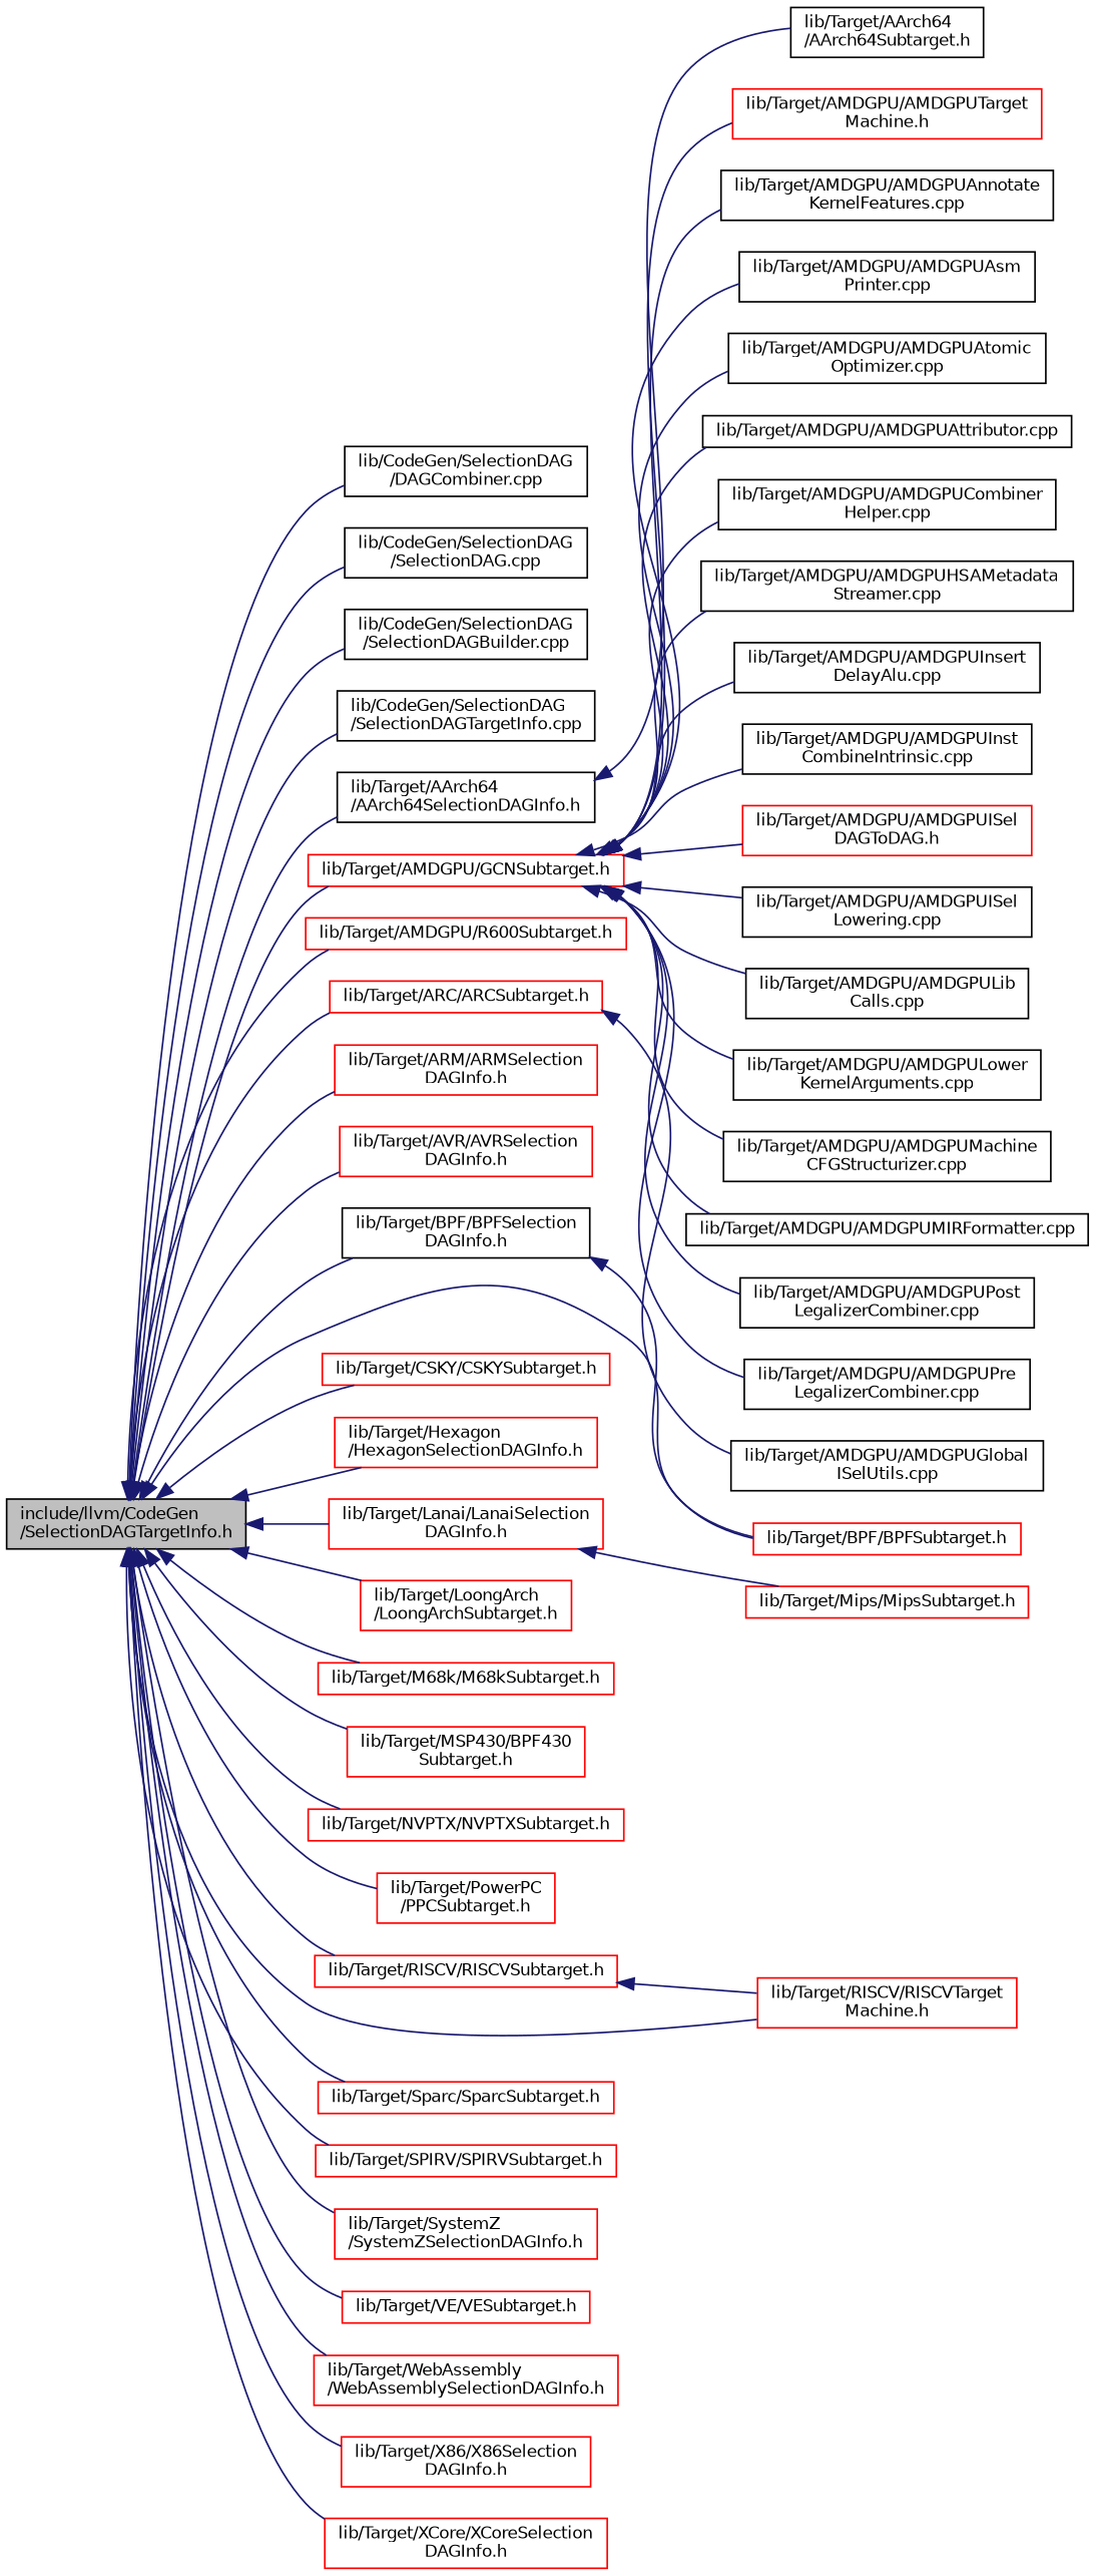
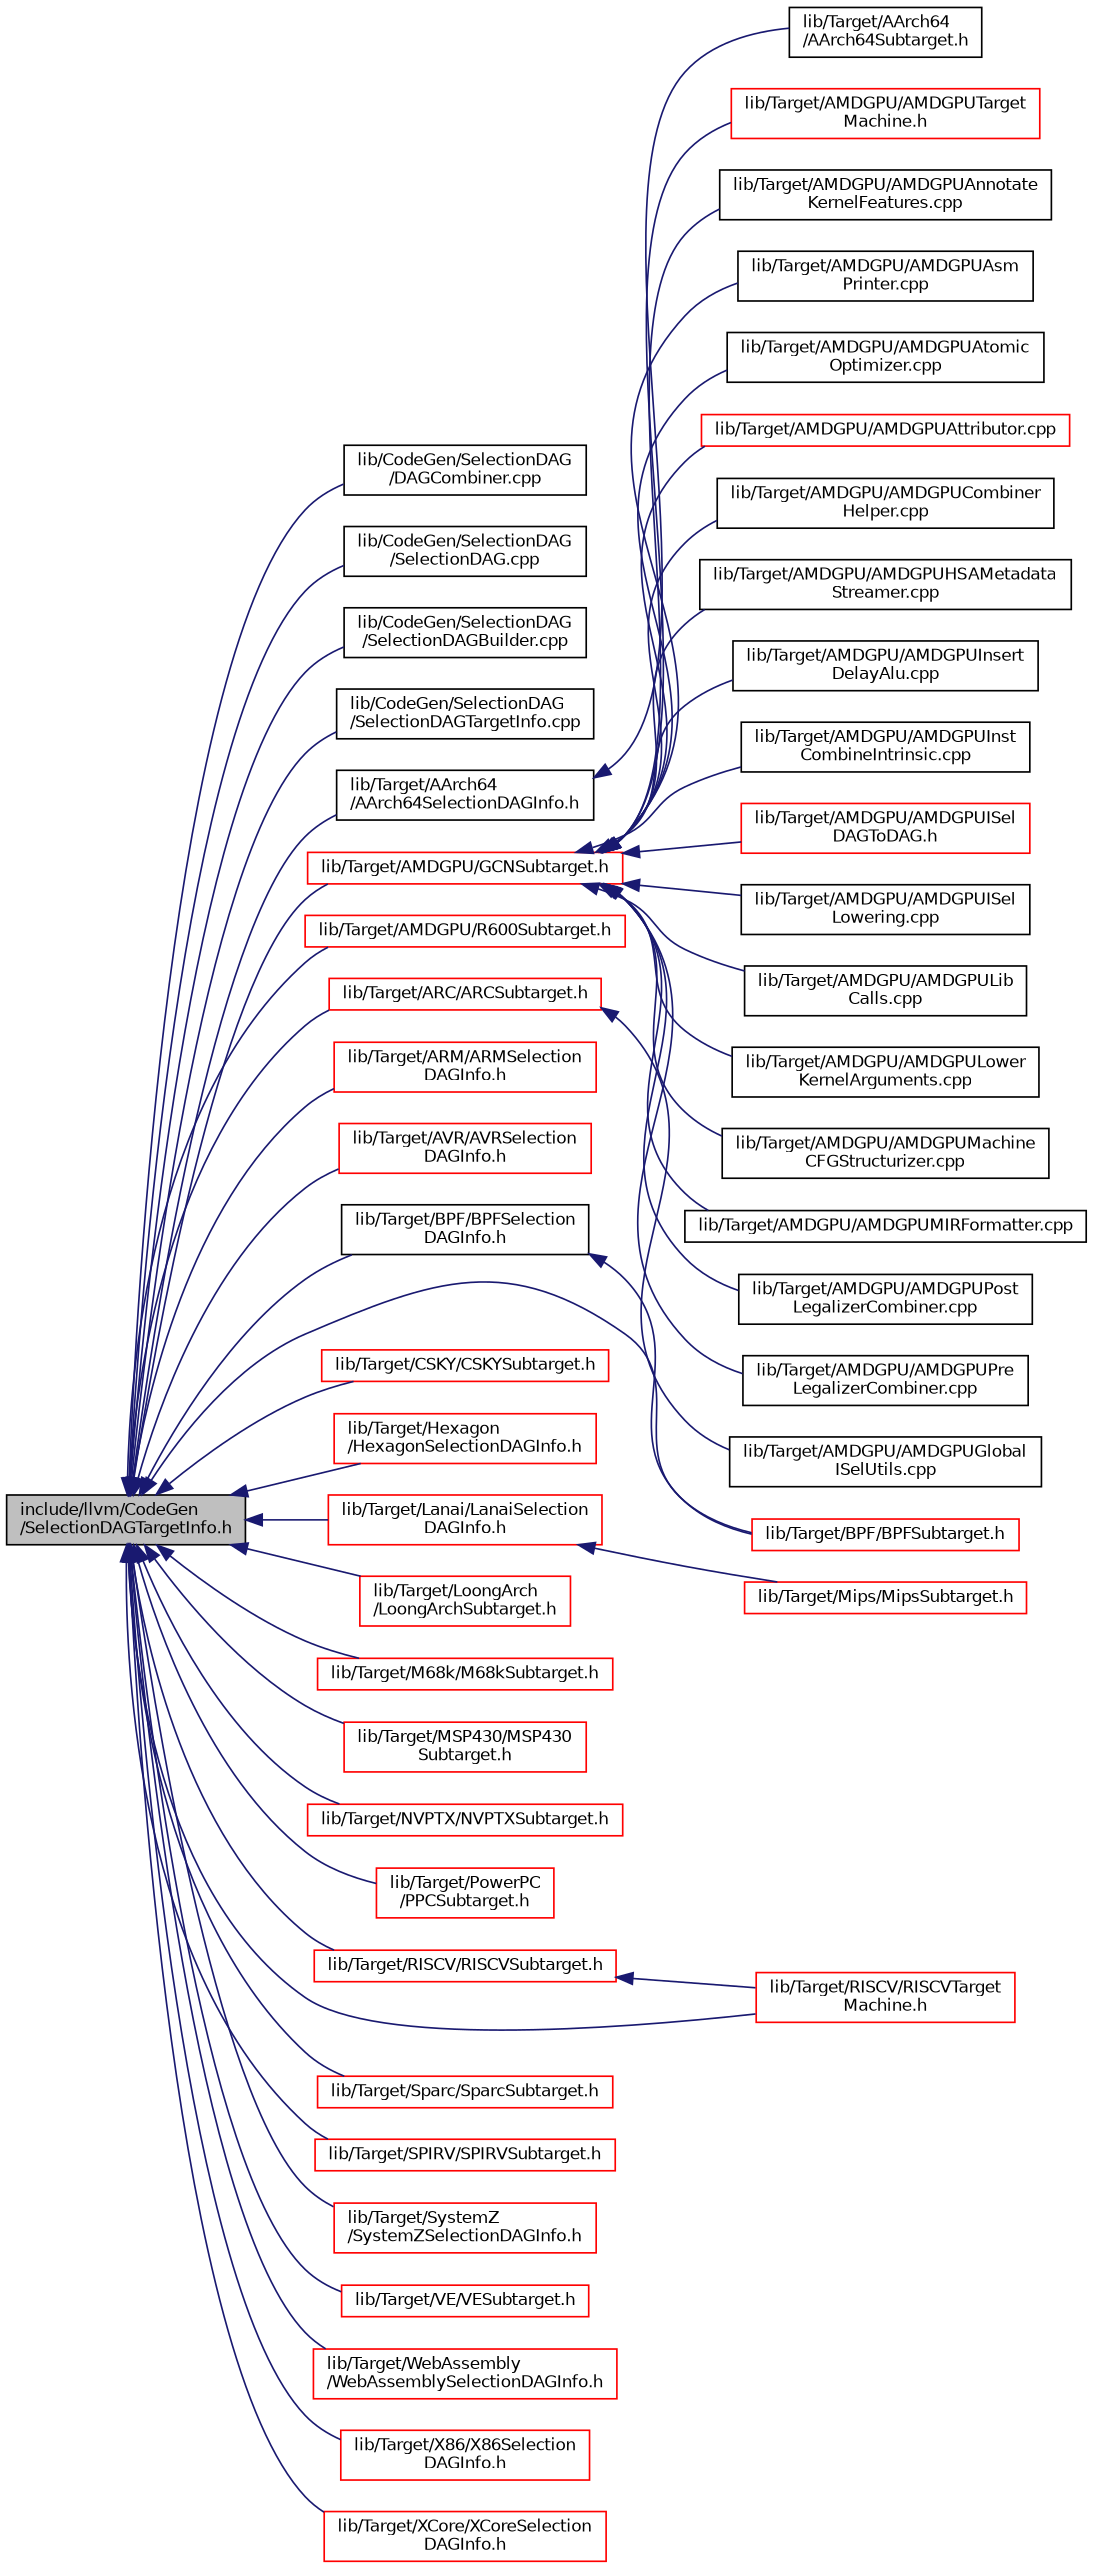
  digraph {
    rankdir=LR
    node [color=red fontname=Helvetica fontsize=10 shape=record]
    edge [color=midnightblue dir=back fontname=Helvetica fontsize=10 labelfontname=Helvetica labelfontsize=10 style=solid]
    n1 [color=black fillcolor=grey75 fontcolor=black height=0.2 label="include/llvm/CodeGen\l/SelectionDAGTargetInfo.h" style=filled width=0.4]
    n2 [color=black height=0.2 label="lib/CodeGen/SelectionDAG\l/DAGCombiner.cpp" width=0.4]
    n3 [color=black height=0.2 label="lib/CodeGen/SelectionDAG\l/SelectionDAG.cpp" width=0.4]
    n4 [color=black height=0.2 label="lib/CodeGen/SelectionDAG\l/SelectionDAGBuilder.cpp" width=0.4]
    n5 [color=black height=0.2 label="lib/CodeGen/SelectionDAG\l/SelectionDAGTargetInfo.cpp" width=0.4]
    n6 [color=black height=0.2 label="lib/Target/AArch64\l/AArch64SelectionDAGInfo.h" width=0.4]
    n7 [height=0.2 label="lib/Target/AMDGPU/GCNSubtarget.h" width=0.4]
    n8 [height=0.2 label="lib/Target/AMDGPU/R600Subtarget.h" width=0.4]
    n9 [height=0.2 label="lib/Target/ARC/ARCSubtarget.h" width=0.4]
    n10 [height=0.2 label="lib/Target/ARM/ARMSelection\lDAGInfo.h" width=0.4]
    n11 [height=0.2 label="lib/Target/AVR/AVRSelection\lDAGInfo.h" width=0.4]
    n12 [color=black height=0.2 label="lib/Target/BPF/BPFSelection\lDAGInfo.h" width=0.4]
    n13 [height=0.2 label="lib/Target/BPF/BPFSubtarget.h" width=0.4]
    n14 [height=0.2 label="lib/Target/CSKY/CSKYSubtarget.h" width=0.4]
    n15 [height=0.2 label="lib/Target/Hexagon\l/HexagonSelectionDAGInfo.h" width=0.4]
    n16 [height=0.2 label="lib/Target/Lanai/LanaiSelection\lDAGInfo.h" width=0.4]
    n17 [height=0.2 label="lib/Target/LoongArch\l/LoongArchSubtarget.h" width=0.4]
    n18 [height=0.2 label="lib/Target/M68k/M68kSubtarget.h" width=0.4]
-   n19 [height=0.2 label="lib/Target/MSP430/BPF430\lSubtarget.h" width=0.4]
+   n19 [height=0.2 label="lib/Target/MSP430/MSP430\lSubtarget.h" width=0.4]
    n20 [height=0.2 label="lib/Target/NVPTX/NVPTXSubtarget.h" width=0.4]
    n21 [height=0.2 label="lib/Target/PowerPC\l/PPCSubtarget.h" width=0.4]
    n22 [height=0.2 label="lib/Target/RISCV/RISCVSubtarget.h" width=0.4]
    n23 [height=0.2 label="lib/Target/RISCV/RISCVTarget\lMachine.h" width=0.4]
    n24 [height=0.2 label="lib/Target/Sparc/SparcSubtarget.h" width=0.4]
    n25 [height=0.2 label="lib/Target/SPIRV/SPIRVSubtarget.h" width=0.4]
    n26 [height=0.2 label="lib/Target/SystemZ\l/SystemZSelectionDAGInfo.h" width=0.4]
    n27 [height=0.2 label="lib/Target/VE/VESubtarget.h" width=0.4]
    n28 [height=0.2 label="lib/Target/WebAssembly\l/WebAssemblySelectionDAGInfo.h" width=0.4]
    n29 [height=0.2 label="lib/Target/X86/X86Selection\lDAGInfo.h" width=0.4]
    n30 [height=0.2 label="lib/Target/XCore/XCoreSelection\lDAGInfo.h" width=0.4]
    n31 [color=black height=0.2 label="lib/Target/AArch64\l/AArch64Subtarget.h" width=0.4]
    n32 [height=0.2 label="lib/Target/AMDGPU/AMDGPUTarget\lMachine.h" width=0.4]
    n33 [color=black height=0.2 label="lib/Target/AMDGPU/AMDGPUAnnotate\lKernelFeatures.cpp" width=0.4]
    n34 [color=black height=0.2 label="lib/Target/AMDGPU/AMDGPUAsm\lPrinter.cpp" width=0.4]
    n35 [color=black height=0.2 label="lib/Target/AMDGPU/AMDGPUAtomic\lOptimizer.cpp" width=0.4]
-   n36 [color=black height=0.2 label="lib/Target/AMDGPU/AMDGPUAttributor.cpp" width=0.4]
+   n36 [height=0.2 label="lib/Target/AMDGPU/AMDGPUAttributor.cpp" width=0.4]
    n37 [color=black height=0.2 label="lib/Target/AMDGPU/AMDGPUCombiner\lHelper.cpp" width=0.4]
    n38 [color=black height=0.2 label="lib/Target/AMDGPU/AMDGPUHSAMetadata\lStreamer.cpp" width=0.4]
    n39 [color=black height=0.2 label="lib/Target/AMDGPU/AMDGPUInsert\lDelayAlu.cpp" width=0.4]
    n40 [color=black height=0.2 label="lib/Target/AMDGPU/AMDGPUInst\lCombineIntrinsic.cpp" width=0.4]
    n41 [height=0.2 label="lib/Target/AMDGPU/AMDGPUISel\lDAGToDAG.h" width=0.4]
    n42 [color=black height=0.2 label="lib/Target/AMDGPU/AMDGPUISel\lLowering.cpp" width=0.4]
    n43 [color=black height=0.2 label="lib/Target/AMDGPU/AMDGPULib\lCalls.cpp" width=0.4]
    n44 [color=black height=0.2 label="lib/Target/AMDGPU/AMDGPULower\lKernelArguments.cpp" width=0.4]
    n45 [color=black height=0.2 label="lib/Target/AMDGPU/AMDGPUMachine\lCFGStructurizer.cpp" width=0.4]
    n46 [color=black height=0.2 label="lib/Target/AMDGPU/AMDGPUMIRFormatter.cpp" width=0.4]
    n47 [color=black height=0.2 label="lib/Target/AMDGPU/AMDGPUPost\lLegalizerCombiner.cpp" width=0.4]
    n48 [color=black height=0.2 label="lib/Target/AMDGPU/AMDGPUPre\lLegalizerCombiner.cpp" width=0.4]
    n49 [color=black height=0.2 label="lib/Target/AMDGPU/AMDGPUGlobal\lISelUtils.cpp" width=0.4]
    n50 [height=0.2 label="lib/Target/Mips/MipsSubtarget.h" width=0.4]
    n1 -> n2
    n1 -> n3
    n1 -> n4
    n1 -> n5
    n1 -> n6
    n1 -> n7
    n1 -> n8
    n1 -> n9
    n1 -> n10
    n1 -> n11
    n1 -> n12
    n1 -> n13
    n1 -> n14
    n1 -> n15
    n1 -> n16
    n1 -> n17
    n1 -> n18
    n1 -> n19
    n1 -> n20
    n1 -> n21
    n1 -> n22
    n1 -> n23
    n1 -> n24
    n1 -> n25
    n1 -> n26
    n1 -> n27
    n1 -> n28
    n1 -> n29
    n1 -> n30
    n6 -> n31
    n7 -> n32
    n7 -> n33
    n7 -> n34
    n7 -> n35
    n7 -> n36
    n7 -> n37
    n7 -> n38
    n7 -> n39
    n7 -> n40
    n7 -> n41
    n7 -> n42
    n7 -> n43
    n7 -> n44
    n7 -> n45
    n7 -> n46
    n7 -> n47
    n7 -> n48
    n9 -> n49
    n12 -> n13
    n16 -> n50
    n22 -> n23
  }
